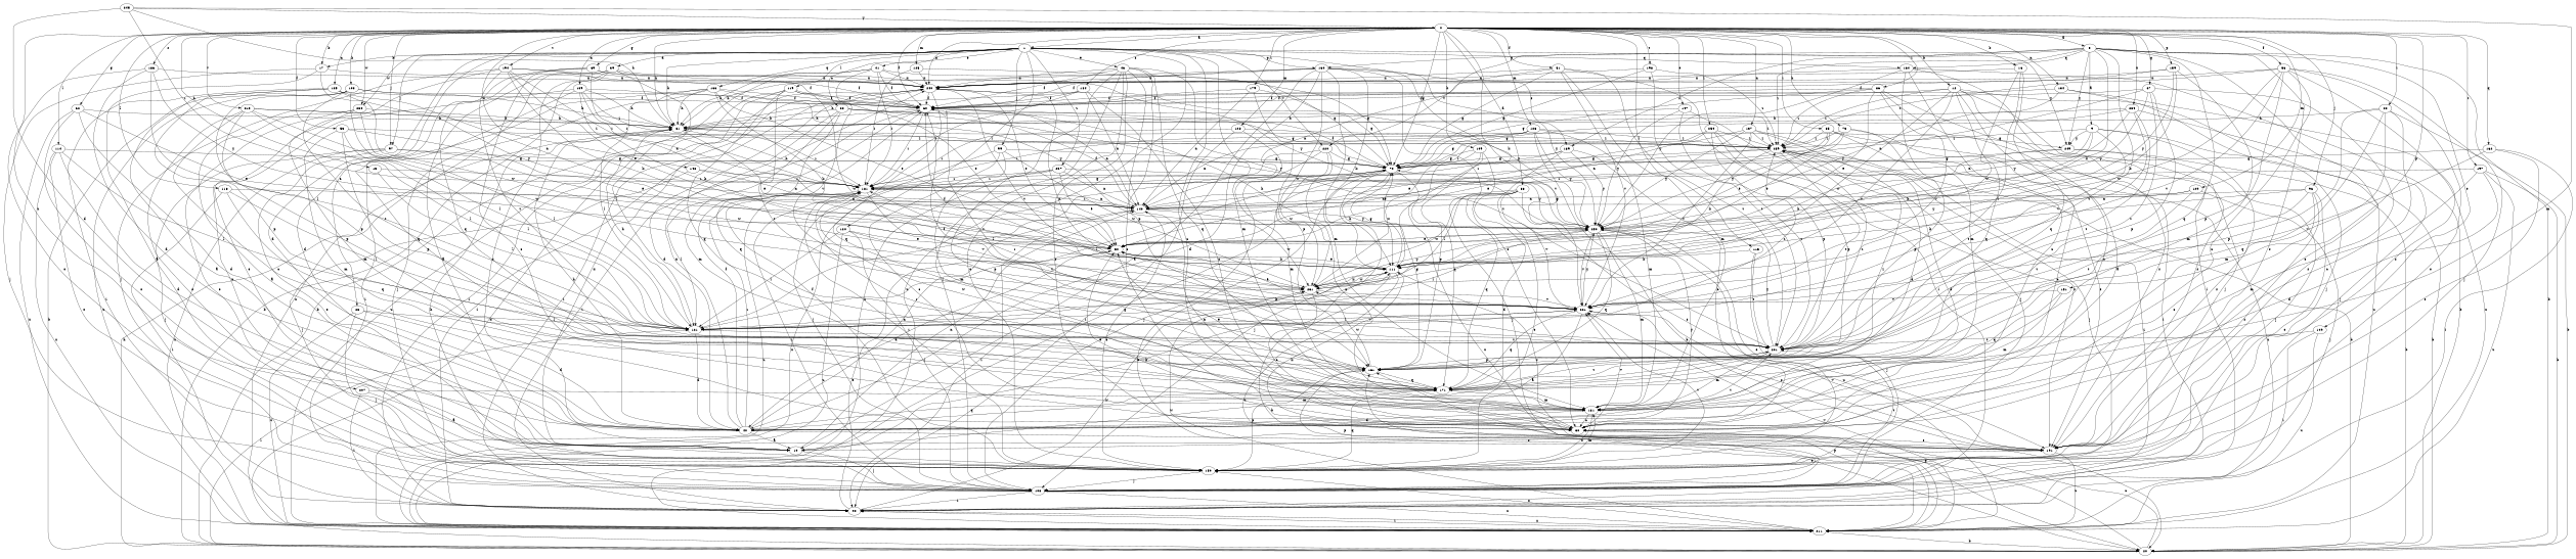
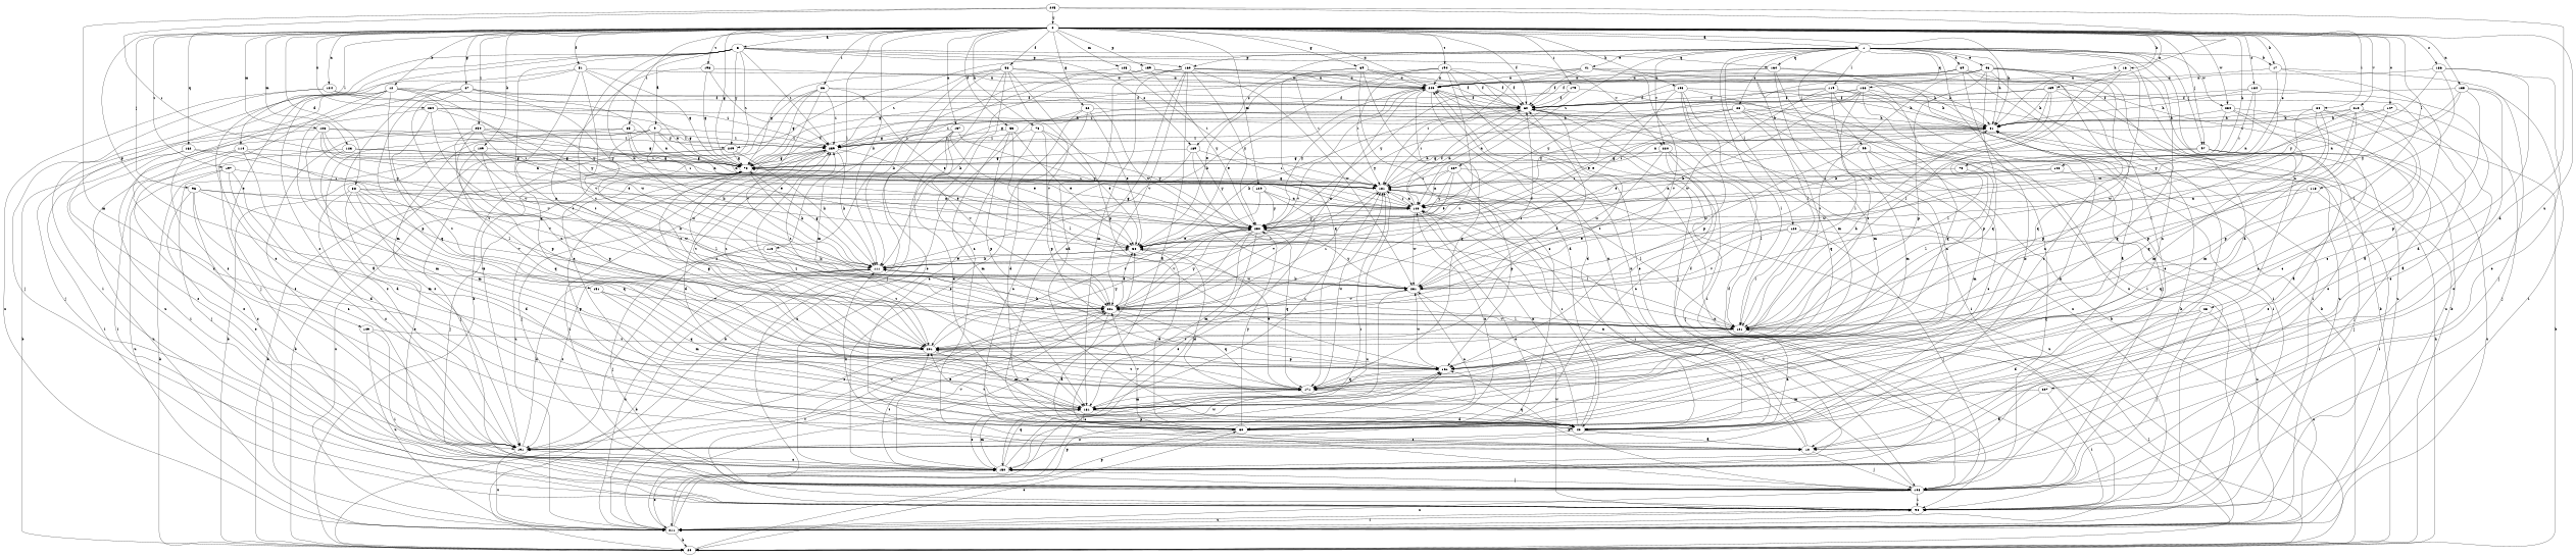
  strict digraph {
    0
    1
    5
    12
    16
    17
    38
    51
    53
    56
    60
    62
    67
    69
    70
    73
-   75 [label=15]
+   75
    81
    85
    86
    88
    96
    97
    103
    109
    111
    114
    115
    118
    123
    125
    126
    129
    134
    135
    137
    139
    147
    148
    151
    159
    162
    179
    184
    186
    194
    197
    198
    207
    213
    230
    234
    240
    254
    23
    28
    30
    39
    40
    41
    46
    99
    119
    120
    131
    160
    166
    n68 [label=164]
    189
    211
    220
    249
    257
    9
    20
    149
    150
    171
    191
    201
    259
    10
    n83 [label=108]
    221
    231
    121
    140
    90
    161
    50
    181
    250
    245
    0 -> 1 [label=a]
    0 -> 5 [label=a]
    0 -> 12 [label=b]
    0 -> 16 [label=b]
    0 -> 17 [label=b]
    0 -> 38 [label=d]
    0 -> 51 [label=f]
    0 -> 53 [label=f]
    0 -> 56 [label=f]
    0 -> 60 [label=f]
    0 -> 62 [label=g]
    0 -> 67 [label=g]
    0 -> 69 [label=g]
    0 -> 70 [label=g]
    0 -> 73 [label=h]
    0 -> 75 [label=h]
    0 -> 81 [label=h]
    0 -> 85 [label=i]
    0 -> 86 [label=i]
    0 -> 88 [label=i]
    0 -> 96 [label=j]
    0 -> 97 [label=j]
    0 -> 103 [label=k]
    0 -> 109 [label=k]
    0 -> 111 [label=k]
    0 -> 114 [label=l]
    0 -> 115 [label=l]
    0 -> 118 [label=l]
    0 -> 123 [label=m]
    0 -> 125 [label=m]
    0 -> 126 [label=m]
    0 -> 129 [label=m]
    0 -> 134 [label=n]
    0 -> 135 [label=n]
    0 -> 137 [label=n]
    0 -> 139 [label=n]
    0 -> 147 [label=o]
    0 -> 148 [label=o]
    0 -> 151 [label=p]
    0 -> 159 [label=p]
    0 -> 162 [label=q]
    0 -> 179 [label=r]
    0 -> 184 [label=s]
    0 -> 186 [label=s]
    0 -> 194 [label=t]
    0 -> 197 [label=t]
    0 -> 198 [label=t]
    0 -> 207 [label=u]
    0 -> 213 [label=v]
    0 -> 230 [label=w]
    0 -> 234 [label=x]
    0 -> 240 [label=x]
    0 -> 254 [label=z]
    1 -> 17 [label=b]
    1 -> 81 [label=h]
    1 -> 97 [label=j]
    1 -> 230 [label=w]
    1 -> 23 [label=c]
    1 -> 28 [label=c]
    1 -> 30 [label=c]
    1 -> 39 [label=d]
    1 -> 40 [label=d]
    1 -> 41 [label=e]
    1 -> 46 [label=e]
    1 -> 99 [label=j]
    1 -> 119 [label=l]
    1 -> 120 [label=l]
    1 -> 131 [label=m]
    1 -> 160 [label=p]
    1 -> 166 [label=q]
    1 -> n68 [label=q]
    1 -> 189 [label=s]
    1 -> 211 [label=u]
    1 -> 220 [label=v]
    1 -> 249 [label=y]
    1 -> 257 [label=z]
    5 -> 111 [label=k]
    5 -> 160 [label=p]
    5 -> n68 [label=q]
    5 -> 189 [label=s]
    5 -> 220 [label=v]
    5 -> 249 [label=y]
    5 -> 9 [label=a]
    5 -> 20 [label=b]
    5 -> 149 [label=o]
    5 -> 150 [label=o]
    5 -> 171 [label=q]
    5 -> 191 [label=s]
    5 -> 201 [label=t]
    5 -> 259 [label=z]
    12 -> 60 [label=f]
    12 -> 211 [label=u]
    12 -> 171 [label=q]
    12 -> 191 [label=s]
    12 -> 259 [label=z]
    12 -> 10 [label=a]
    12 -> n83 [label=j]
    12 -> 221 [label=v]
    12 -> 231 [label=w]
    16 -> 240 [label=x]
    16 -> 171 [label=q]
    16 -> 231 [label=w]
    16 -> 121 [label=l]
    17 -> 240 [label=x]
    17 -> 10 [label=a]
    17 -> n83 [label=j]
    17 -> 231 [label=w]
    38 -> 40 [label=d]
    38 -> 150 [label=o]
    38 -> 171 [label=q]
    38 -> 191 [label=s]
    38 -> 221 [label=v]
    38 -> 231 [label=w]
    38 -> 140 [label=n]
    51 -> 70 [label=g]
    51 -> 240 [label=x]
    51 -> 131 [label=m]
    51 -> 201 [label=t]
    51 -> 221 [label=v]
    51 -> 140 [label=n]
    51 -> 90 [label=i]
    53 -> 131 [label=m]
    53 -> 259 [label=z]
    53 -> 121 [label=l]
    53 -> 161 [label=p]
    53 -> 50 [label=e]
    56 -> 240 [label=x]
    56 -> 30 [label=c]
    56 -> 150 [label=o]
    56 -> 191 [label=s]
    56 -> 259 [label=z]
    56 -> n83 [label=j]
    56 -> 221 [label=v]
    56 -> 231 [label=w]
    56 -> 161 [label=p]
    60 -> 81 [label=h]
    60 -> 111 [label=k]
    60 -> 201 [label=t]
    60 -> 140 [label=n]
    60 -> 90 [label=i]
    60 -> 181 [label=r]
    62 -> 81 [label=h]
    62 -> 40 [label=d]
    62 -> 211 [label=u]
    62 -> 150 [label=o]
    62 -> 50 [label=e]
    67 -> 60 [label=f]
    67 -> 191 [label=s]
    67 -> 201 [label=t]
    67 -> 140 [label=n]
    67 -> 161 [label=p]
    67 -> 250 [label=y]
    69 -> 60 [label=f]
    69 -> 240 [label=x]
    69 -> 30 [label=c]
    69 -> 40 [label=d]
    69 -> 171 [label=q]
    69 -> 181 [label=r]
    70 -> 60 [label=f]
    70 -> 111 [label=k]
    70 -> 211 [label=u]
    70 -> 20 [label=b]
    70 -> n83 [label=j]
    70 -> 121 [label=l]
    70 -> 181 [label=r]
    73 -> 30 [label=c]
    73 -> 259 [label=z]
    73 -> 161 [label=p]
    73 -> 50 [label=e]
    73 -> 250 [label=y]
    75 -> 121 [label=l]
    75 -> 181 [label=r]
    81 -> 259 [label=z]
    81 -> 50 [label=e]
    81 -> 181 [label=r]
    85 -> 191 [label=s]
    85 -> 259 [label=z]
    85 -> 140 [label=n]
    85 -> 90 [label=i]
    85 -> 50 [label=e]
    86 -> 60 [label=f]
    86 -> 70 [label=g]
    86 -> 30 [label=c]
    86 -> 191 [label=s]
    86 -> 259 [label=z]
    86 -> 221 [label=v]
    86 -> 50 [label=e]
    88 -> 81 [label=h]
    88 -> 30 [label=c]
    88 -> 131 [label=m]
    88 -> 20 [label=b]
    88 -> 171 [label=q]
    88 -> 161 [label=p]
    96 -> 111 [label=k]
    96 -> 30 [label=c]
    96 -> 150 [label=o]
    96 -> 191 [label=s]
    96 -> 201 [label=t]
    96 -> 140 [label=n]
    97 -> 70 [label=g]
    97 -> 211 [label=u]
    97 -> 150 [label=o]
    97 -> n83 [label=j]
    97 -> 231 [label=w]
    103 -> 60 [label=f]
    103 -> 81 [label=h]
    103 -> 211 [label=u]
    103 -> 20 [label=b]
    103 -> 201 [label=t]
    103 -> 121 [label=l]
    103 -> 161 [label=p]
    109 -> 70 [label=g]
    109 -> 171 [label=q]
    109 -> n83 [label=j]
    109 -> 231 [label=w]
    109 -> 161 [label=p]
    111 -> 70 [label=g]
    111 -> 211 [label=u]
    111 -> 20 [label=b]
    111 -> 191 [label=s]
    111 -> 231 [label=w]
    111 -> 50 [label=e]
    114 -> 70 [label=g]
    114 -> 40 [label=d]
    114 -> 211 [label=u]
    114 -> 150 [label=o]
    114 -> 121 [label=l]
    115 -> 111 [label=k]
    115 -> 201 [label=t]
    115 -> n83 [label=j]
    118 -> 171 [label=q]
    118 -> 121 [label=l]
    118 -> 140 [label=n]
    118 -> 90 [label=i]
-   123 -> 249 [label=g]
+   123 -> 70 [label=g]
    123 -> 131 [label=m]
    123 -> 90 [label=i]
    123 -> 181 [label=r]
    125 -> 70 [label=g]
    125 -> 240 [label=x]
    125 -> 181 [label=r]
    126 -> 70 [label=g]
    126 -> 131 [label=m]
    126 -> 20 [label=b]
    126 -> 259 [label=z]
    126 -> 140 [label=n]
    126 -> 181 [label=r]
    126 -> 250 [label=y]
    129 -> 201 [label=t]
    129 -> n83 [label=j]
    129 -> 140 [label=n]
    129 -> 250 [label=y]
    134 -> 60 [label=f]
    134 -> 211 [label=u]
    134 -> n83 [label=j]
    134 -> 250 [label=y]
    135 -> 60 [label=f]
    135 -> 10 [label=a]
    135 -> 140 [label=n]
    135 -> 90 [label=i]
    135 -> 161 [label=p]
    135 -> 250 [label=y]
    137 -> 40 [label=d]
    137 -> 20 [label=b]
    137 -> 259 [label=z]
    137 -> 221 [label=v]
    137 -> 50 [label=e]
    137 -> 250 [label=y]
    139 -> 60 [label=f]
    139 -> 81 [label=h]
    139 -> 111 [label=k]
    139 -> 150 [label=o]
    139 -> 171 [label=q]
    139 -> 259 [label=z]
    139 -> 140 [label=n]
    147 -> 81 [label=h]
    147 -> n83 [label=j]
    147 -> 161 [label=p]
    147 -> 250 [label=y]
    148 -> n83 [label=j]
    148 -> 140 [label=n]
    148 -> 181 [label=r]
    151 -> 131 [label=m]
    151 -> 171 [label=q]
    151 -> 221 [label=v]
    159 -> 60 [label=f]
    159 -> 111 [label=k]
    159 -> 240 [label=x]
    159 -> 131 [label=m]
    159 -> 250 [label=y]
    162 -> 70 [label=g]
    162 -> 191 [label=s]
    162 -> 221 [label=v]
    162 -> 90 [label=i]
    179 -> 60 [label=f]
    179 -> 70 [label=g]
    179 -> 140 [label=n]
    179 -> 161 [label=p]
    184 -> 60 [label=f]
    184 -> 81 [label=h]
    184 -> 30 [label=c]
    184 -> 140 [label=n]
    184 -> 181 [label=r]
    186 -> 240 [label=x]
    186 -> 40 [label=d]
    186 -> 150 [label=o]
    186 -> 121 [label=l]
    186 -> 250 [label=y]
    194 -> 60 [label=f]
    194 -> 111 [label=k]
    194 -> 240 [label=x]
    194 -> 150 [label=o]
    194 -> 201 [label=t]
    194 -> n83 [label=j]
    194 -> 50 [label=e]
    194 -> 181 [label=r]
    197 -> 40 [label=d]
    197 -> 131 [label=m]
    197 -> 211 [label=u]
    197 -> 20 [label=b]
    197 -> 181 [label=r]
    198 -> 70 [label=g]
    198 -> 240 [label=x]
    198 -> 201 [label=t]
    198 -> 259 [label=z]
    207 -> 131 [label=m]
    207 -> 10 [label=a]
    207 -> 90 [label=i]
    213 -> 81 [label=h]
    213 -> 30 [label=c]
    213 -> 150 [label=o]
    213 -> 259 [label=z]
    213 -> 231 [label=w]
    213 -> 121 [label=l]
    213 -> 161 [label=p]
    230 -> 81 [label=h]
    230 -> 131 [label=m]
    230 -> 150 [label=o]
    230 -> 10 [label=a]
    230 -> 121 [label=l]
    234 -> 70 [label=g]
    234 -> 81 [label=h]
    234 -> 201 [label=t]
    234 -> n83 [label=j]
    234 -> 221 [label=v]
    234 -> 250 [label=y]
    240 -> 60 [label=f]
    240 -> 40 [label=d]
    240 -> 171 [label=q]
    240 -> 221 [label=v]
    240 -> 90 [label=i]
    240 -> 50 [label=e]
    240 -> 250 [label=y]
    254 -> 191 [label=s]
    254 -> 201 [label=t]
    254 -> 259 [label=z]
    254 -> 161 [label=p]
    254 -> 50 [label=e]
    254 -> 181 [label=r]
    23 -> 40 [label=d]
    23 -> 211 [label=u]
    23 -> n83 [label=j]
    23 -> 121 [label=l]
    28 -> 70 [label=g]
    28 -> 81 [label=h]
    28 -> 131 [label=m]
    28 -> 171 [label=q]
    28 -> 259 [label=z]
    28 -> 90 [label=i]
    28 -> 250 [label=y]
    30 -> 191 [label=s]
    30 -> 221 [label=v]
    30 -> 140 [label=n]
    30 -> 50 [label=e]
    30 -> 250 [label=y]
    39 -> 240 [label=x]
    39 -> 211 [label=u]
    39 -> 20 [label=b]
    39 -> 191 [label=s]
    39 -> 10 [label=a]
    39 -> 121 [label=l]
    39 -> 250 [label=y]
    40 -> 60 [label=f]
    40 -> 81 [label=h]
    40 -> 240 [label=x]
    40 -> 171 [label=q]
    40 -> 191 [label=s]
    40 -> 201 [label=t]
    40 -> 10 [label=a]
    40 -> 140 [label=n]
    40 -> 181 [label=r]
    41 -> 60 [label=f]
    41 -> 70 [label=g]
    41 -> 81 [label=h]
    41 -> 240 [label=x]
    41 -> 20 [label=b]
    41 -> 221 [label=v]
    41 -> 181 [label=r]
    46 -> 60 [label=f]
    46 -> 240 [label=x]
    46 -> 30 [label=c]
    46 -> 211 [label=u]
    46 -> 150 [label=o]
    46 -> 171 [label=q]
    46 -> 191 [label=s]
    46 -> 201 [label=t]
    46 -> n83 [label=j]
    46 -> 161 [label=p]
    99 -> 70 [label=g]
    99 -> 30 [label=c]
    99 -> 131 [label=m]
    99 -> n83 [label=j]
    99 -> 231 [label=w]
    119 -> 60 [label=f]
    119 -> 211 [label=u]
    119 -> 171 [label=q]
    119 -> 201 [label=t]
    119 -> 231 [label=w]
    119 -> 90 [label=i]
    119 -> 50 [label=e]
    120 -> 211 [label=u]
    120 -> n83 [label=j]
    120 -> 221 [label=v]
    120 -> 121 [label=l]
    120 -> 50 [label=e]
    131 -> 30 [label=c]
    131 -> 40 [label=d]
    131 -> 150 [label=o]
    131 -> 181 [label=r]
    160 -> 60 [label=f]
    160 -> 81 [label=h]
    160 -> 111 [label=k]
    160 -> 240 [label=x]
    160 -> 30 [label=c]
    160 -> 40 [label=d]
    160 -> 131 [label=m]
    160 -> 10 [label=a]
    160 -> 221 [label=v]
    160 -> 231 [label=w]
    160 -> 250 [label=y]
    166 -> 60 [label=f]
    166 -> 81 [label=h]
    166 -> 111 [label=k]
    166 -> n83 [label=j]
    166 -> 121 [label=l]
    166 -> 90 [label=i]
    166 -> 50 [label=e]
    166 -> 250 [label=y]
    n68 -> 240 [label=x]
    n68 -> 30 [label=c]
    n68 -> 131 [label=m]
    n68 -> 20 [label=b]
    n68 -> 90 [label=i]
    n68 -> 250 [label=y]
    189 -> 70 [label=g]
    189 -> 30 [label=c]
    189 -> 121 [label=l]
    189 -> 181 [label=r]
    189 -> 250 [label=y]
    211 -> 20 [label=b]
    211 -> 150 [label=o]
    211 -> 221 [label=v]
    211 -> 231 [label=w]
    211 -> 90 [label=i]
    211 -> 161 [label=p]
    220 -> 70 [label=g]
    220 -> 30 [label=c]
    220 -> n83 [label=j]
    220 -> 231 [label=w]
    220 -> 121 [label=l]
    249 -> 70 [label=g]
    249 -> 111 [label=k]
    249 -> 20 [label=b]
    249 -> n83 [label=j]
    257 -> 211 [label=u]
    257 -> 140 [label=n]
    257 -> 161 [label=p]
    257 -> 50 [label=e]
    257 -> 181 [label=r]
    257 -> 250 [label=y]
    9 -> 111 [label=k]
    9 -> 249 [label=y]
    9 -> 20 [label=b]
    9 -> 191 [label=s]
    9 -> 201 [label=t]
    9 -> 259 [label=z]
    9 -> 140 [label=n]
    20 -> 81 [label=h]
    20 -> 240 [label=x]
    20 -> 30 [label=c]
    20 -> 121 [label=l]
    20 -> 161 [label=p]
    149 -> 211 [label=u]
    149 -> 201 [label=t]
    149 -> 90 [label=i]
    150 -> 60 [label=f]
    150 -> 131 [label=m]
    150 -> 171 [label=q]
    150 -> 201 [label=t]
    150 -> n83 [label=j]
    150 -> 221 [label=v]
    150 -> 161 [label=p]
    150 -> 181 [label=r]
    171 -> 131 [label=m]
    171 -> 201 [label=t]
    171 -> 259 [label=z]
    171 -> 50 [label=e]
    171 -> 181 [label=w]
    191 -> 111 [label=k]
    191 -> 211 [label=u]
    191 -> 150 [label=o]
    191 -> 221 [label=v]
    201 -> 60 [label=f]
    201 -> 131 [label=m]
    201 -> 259 [label=z]
    201 -> 161 [label=p]
    201 -> 250 [label=y]
    259 -> 70 [label=g]
    259 -> 111 [label=k]
    259 -> 40 [label=d]
    259 -> 211 [label=u]
    259 -> 201 [label=t]
    259 -> n83 [label=j]
    259 -> 50 [label=e]
    10 -> 70 [label=g]
    10 -> 111 [label=k]
    10 -> 240 [label=x]
    10 -> n83 [label=j]
    10 -> 140 [label=n]
    n83 -> 81 [label=h]
    n83 -> 211 [label=u]
    n83 -> 90 [label=i]
    n83 -> 161 [label=p]
    n83 -> 181 [label=r]
    221 -> 240 [label=x]
    221 -> 171 [label=q]
    221 -> 191 [label=s]
    221 -> 10 [label=a]
    221 -> 121 [label=l]
    221 -> 50 [label=e]
    221 -> 181 [label=r]
    221 -> 250 [label=y]
    231 -> 60 [label=f]
    231 -> 111 [label=k]
    231 -> 30 [label=c]
    231 -> 221 [label=v]
    231 -> 250 [label=y]
    121 -> 81 [label=h]
    121 -> 111 [label=k]
    121 -> 40 [label=d]
    121 -> 201 [label=t]
    121 -> 259 [label=z]
    121 -> 221 [label=v]
    140 -> 60 [label=f]
    140 -> 150 [label=o]
    140 -> 231 [label=w]
    140 -> 90 [label=i]
    140 -> 181 [label=r]
    140 -> 250 [label=y]
    90 -> 211 [label=u]
    90 -> 259 [label=z]
    90 -> 231 [label=w]
    90 -> 50 [label=e]
    161 -> 70 [label=g]
    161 -> 171 [label=q]
    161 -> 231 [label=w]
    50 -> 111 [label=k]
    50 -> 40 [label=d]
    181 -> 70 [label=g]
    181 -> 81 [label=h]
    181 -> 211 [label=u]
    181 -> 221 [label=v]
    181 -> 121 [label=l]
    181 -> 140 [label=n]
    250 -> 70 [label=g]
    250 -> 131 [label=m]
    250 -> 211 [label=u]
    250 -> 150 [label=o]
    250 -> 171 [label=q]
    250 -> 221 [label=v]
    250 -> 121 [label=l]
    250 -> 50 [label=e]
    245 -> 0 [label=y]
    245 -> 81 [label=h]
    245 -> 40 [label=d]
    245 -> 131 [label=m]
    245 -> 181 [label=r]
  }
